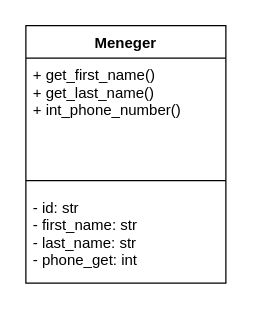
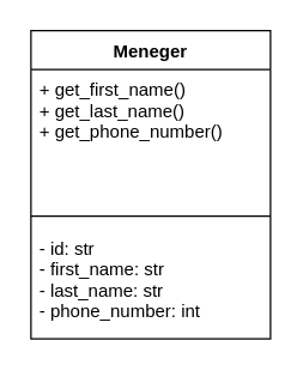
  <mxCell id="0" />
  <mxCell id="1" parent="0" />
  <mxCell id="2" value="Meneger" style="swimlane;fontStyle=1;align=center;verticalAlign=top;childLayout=stackLayout;horizontal=1;startSize=26;horizontalStack=0;resizeParent=1;resizeParentMax=0;resizeLast=0;collapsible=1;marginBottom=0;" vertex="1" parent="1"><mxGeometry x="20" y="20" width="160" height="206" as="geometry" /></mxCell>
- <mxCell id="3" value="+ get_first_name()&#10;+ get_last_name()&#10;+ int_phone_number()" style="text;strokeColor=none;fillColor=none;align=left;verticalAlign=top;spacingLeft=4;spacingRight=4;overflow=hidden;rotatable=0;points=[[0,0.5],[1,0.5]];portConstraint=eastwest;" vertex="1" parent="2"><mxGeometry y="26" width="160" height="90" as="geometry" /></mxCell>
+ <mxCell id="3" value="+ get_first_name()&#10;+ get_last_name()&#10;+ get_phone_number()" style="text;strokeColor=none;fillColor=none;align=left;verticalAlign=top;spacingLeft=4;spacingRight=4;overflow=hidden;rotatable=0;points=[[0,0.5],[1,0.5]];portConstraint=eastwest;" vertex="1" parent="2"><mxGeometry y="26" width="160" height="90" as="geometry" /></mxCell>
  <mxCell id="4" value="" style="line;strokeWidth=1;fillColor=none;align=left;verticalAlign=middle;spacingTop=-1;spacingLeft=3;spacingRight=3;rotatable=0;labelPosition=right;points=[];portConstraint=eastwest;" vertex="1" parent="2"><mxGeometry y="116" width="160" height="16" as="geometry" /></mxCell>
- <mxCell id="5" value="- id: str&#10;- first_name: str &#10;- last_name: str&#10;- phone_get: int" style="text;strokeColor=none;fillColor=none;align=left;verticalAlign=top;spacingLeft=4;spacingRight=4;overflow=hidden;rotatable=0;points=[[0,0.5],[1,0.5]];portConstraint=eastwest;" vertex="1" parent="2"><mxGeometry y="132" width="160" height="74" as="geometry" /></mxCell>
+ <mxCell id="5" value="- id: str&#10;- first_name: str &#10;- last_name: str&#10;- phone_number: int" style="text;strokeColor=none;fillColor=none;align=left;verticalAlign=top;spacingLeft=4;spacingRight=4;overflow=hidden;rotatable=0;points=[[0,0.5],[1,0.5]];portConstraint=eastwest;" vertex="1" parent="2"><mxGeometry y="132" width="160" height="74" as="geometry" /></mxCell>
